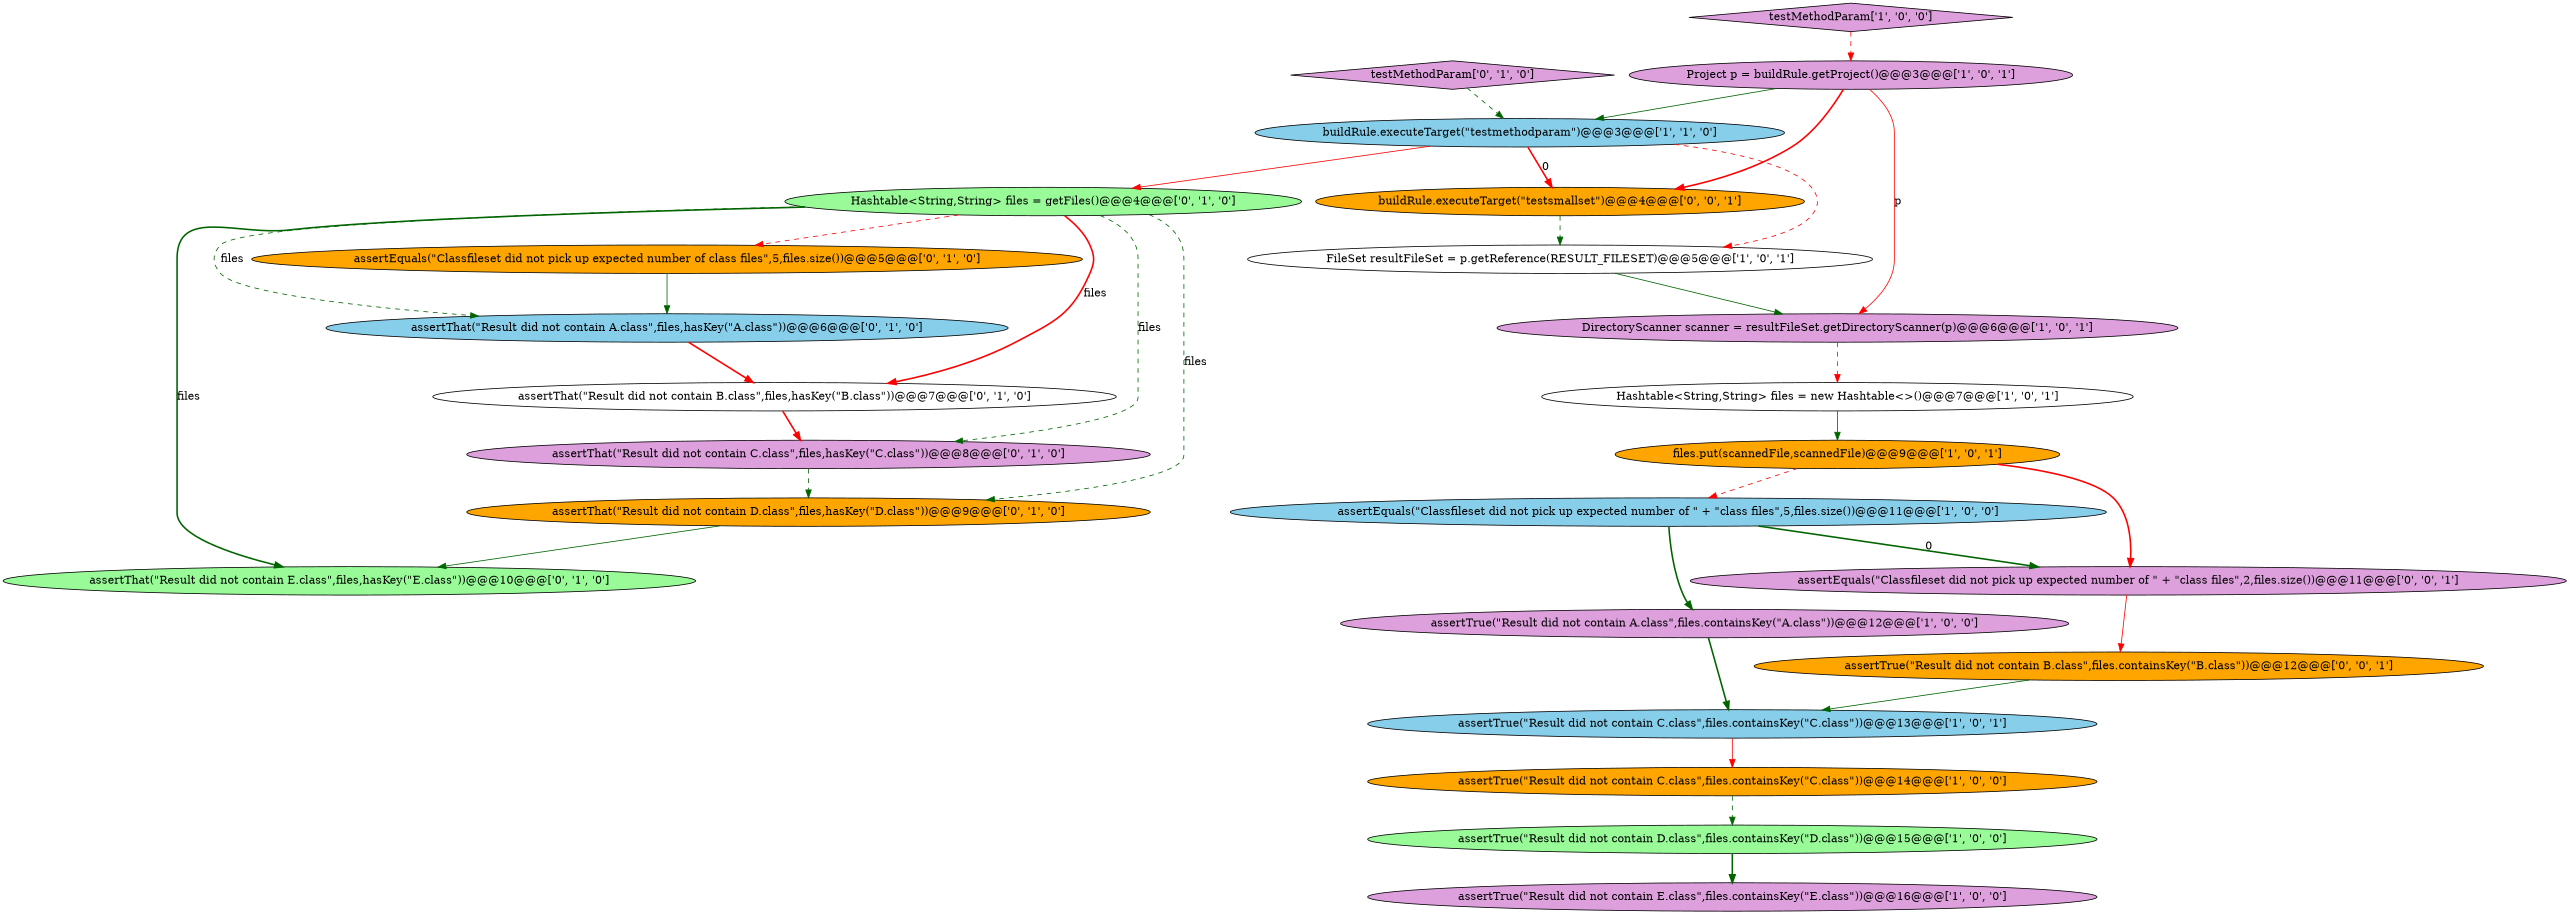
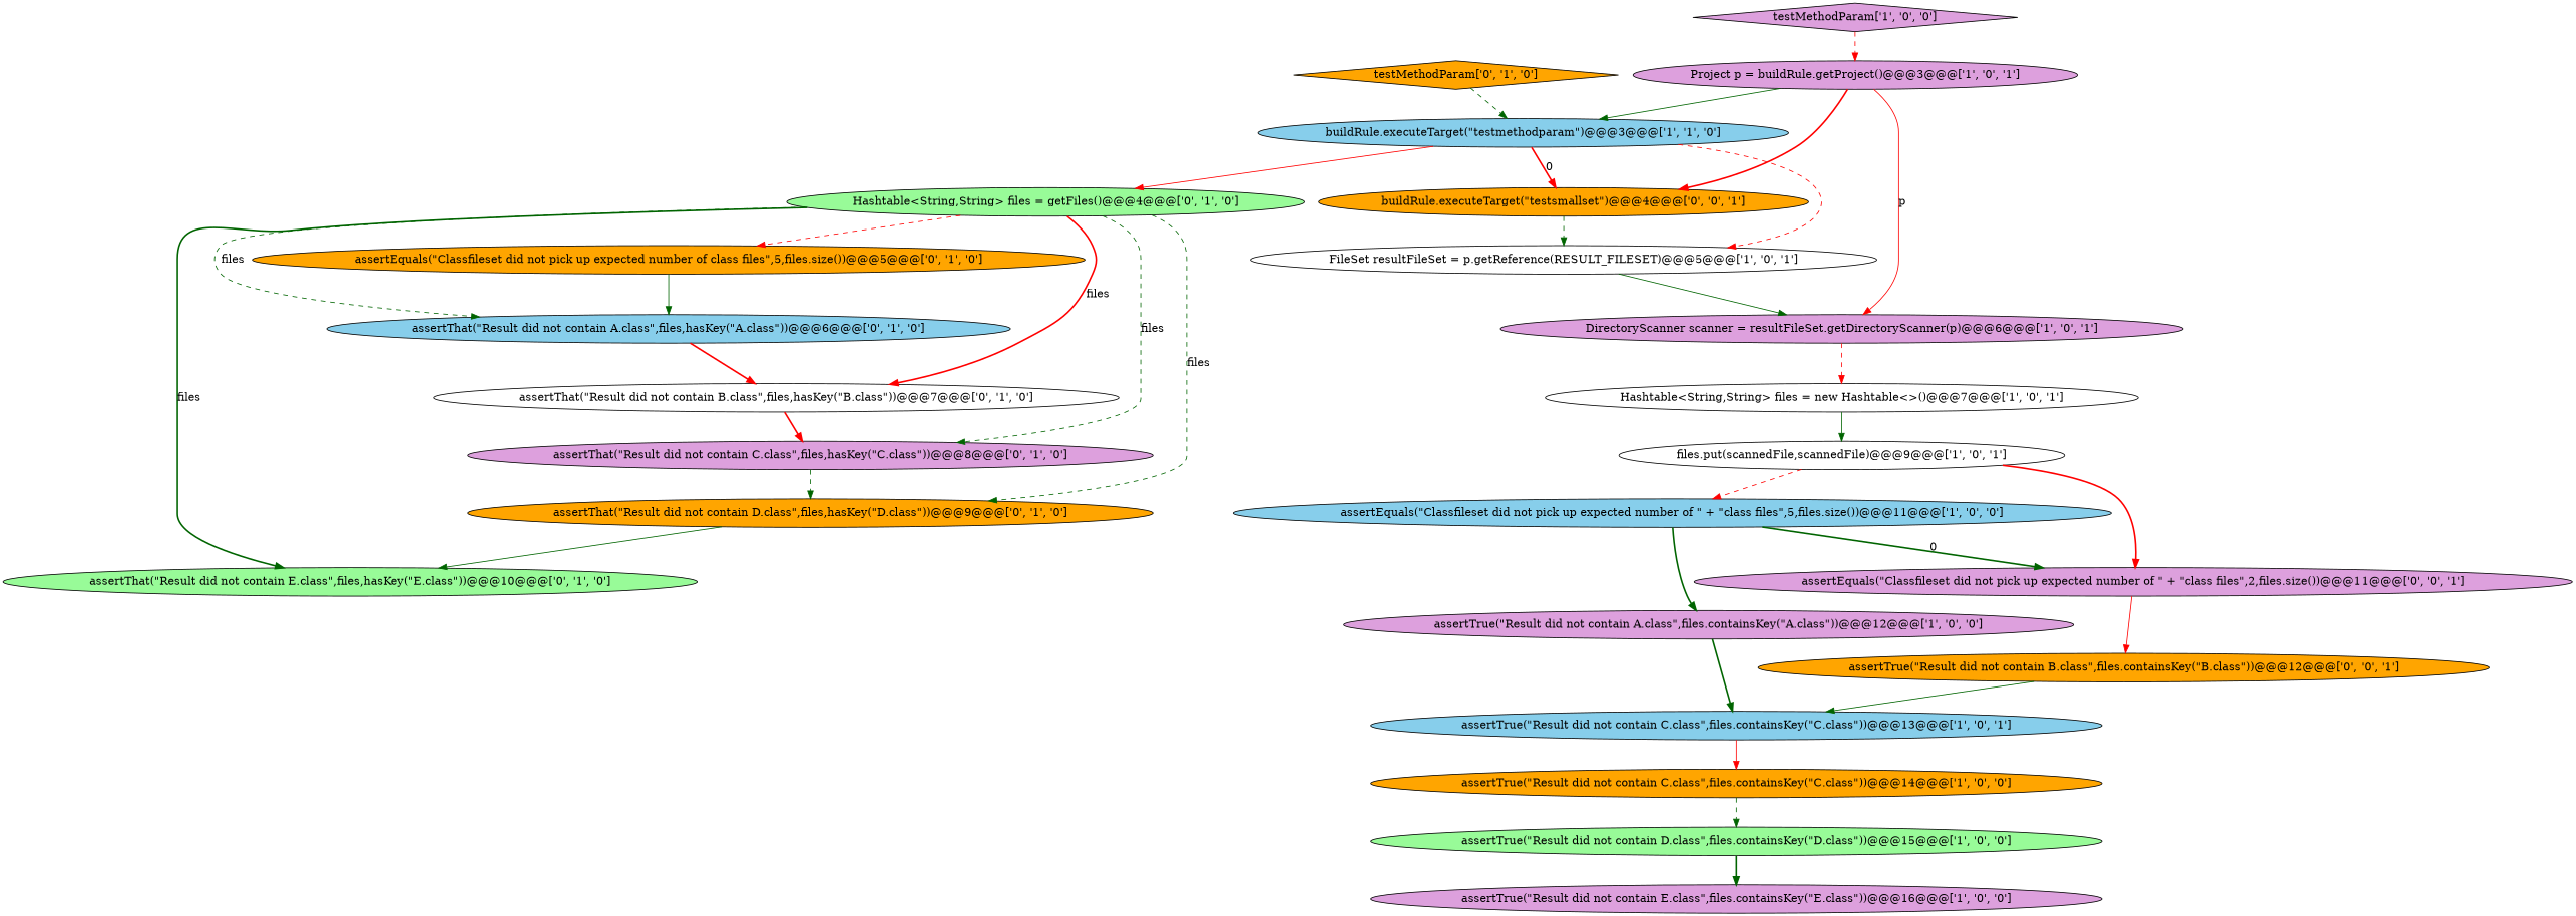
  digraph {
    node [fillcolor=plum shape=ellipse style=filled]
    edge [color=darkgreen style=dashed]
    n1 [fillcolor=skyblue label="assertThat(\"Result did not contain A.class\",files,hasKey(\"A.class\"))@@@6@@@['0', '1', '0']"]
    n2 [fillcolor=white label="assertThat(\"Result did not contain B.class\",files,hasKey(\"B.class\"))@@@7@@@['0', '1', '0']"]
    n3 [label="assertThat(\"Result did not contain C.class\",files,hasKey(\"C.class\"))@@@8@@@['0', '1', '0']"]
    n4 [label="DirectoryScanner scanner = resultFileSet.getDirectoryScanner(p)@@@6@@@['1', '0', '1']"]
    n5 [fillcolor=white label="Hashtable<String,String> files = new Hashtable<>()@@@7@@@['1', '0', '1']"]
-   n6 [fillcolor=orange label="files.put(scannedFile,scannedFile)@@@9@@@['1', '0', '1']"]
+   n6 [fillcolor=white label="files.put(scannedFile,scannedFile)@@@9@@@['1', '0', '1']"]
    n7 [fillcolor=orange label="buildRule.executeTarget(\"testsmallset\")@@@4@@@['0', '0', '1']"]
    n8 [fillcolor=white label="FileSet resultFileSet = p.getReference(RESULT_FILESET)@@@5@@@['1', '0', '1']"]
    n9 [fillcolor=palegreen label="Hashtable<String,String> files = getFiles()@@@4@@@['0', '1', '0']"]
    n10 [fillcolor=palegreen label="assertThat(\"Result did not contain E.class\",files,hasKey(\"E.class\"))@@@10@@@['0', '1', '0']"]
    n11 [fillcolor=orange label="assertThat(\"Result did not contain D.class\",files,hasKey(\"D.class\"))@@@9@@@['0', '1', '0']"]
    n12 [fillcolor=orange label="assertEquals(\"Classfileset did not pick up expected number of class files\",5,files.size())@@@5@@@['0', '1', '0']"]
    n13 [fillcolor=skyblue label="assertTrue(\"Result did not contain C.class\",files.containsKey(\"C.class\"))@@@13@@@['1', '0', '1']"]
    n14 [fillcolor=orange label="assertTrue(\"Result did not contain C.class\",files.containsKey(\"C.class\"))@@@14@@@['1', '0', '0']"]
    n15 [fillcolor=palegreen label="assertTrue(\"Result did not contain D.class\",files.containsKey(\"D.class\"))@@@15@@@['1', '0', '0']"]
-   n16 [label="testMethodParam['0', '1', '0']" shape=diamond]
+   n16 [fillcolor=orange label="testMethodParam['0', '1', '0']" shape=diamond]
    n17 [fillcolor=skyblue label="buildRule.executeTarget(\"testmethodparam\")@@@3@@@['1', '1', '0']"]
    n18 [label="assertTrue(\"Result did not contain A.class\",files.containsKey(\"A.class\"))@@@12@@@['1', '0', '0']"]
    n19 [label="testMethodParam['1', '0', '0']" shape=diamond]
    n20 [label="Project p = buildRule.getProject()@@@3@@@['1', '0', '1']"]
    n21 [fillcolor=orange label="assertTrue(\"Result did not contain B.class\",files.containsKey(\"B.class\"))@@@12@@@['0', '0', '1']"]
    n22 [label="assertEquals(\"Classfileset did not pick up expected number of \" + \"class files\",2,files.size())@@@11@@@['0', '0', '1']"]
    n23 [fillcolor=skyblue label="assertEquals(\"Classfileset did not pick up expected number of \" + \"class files\",5,files.size())@@@11@@@['1', '0', '0']"]
    n24 [label="assertTrue(\"Result did not contain E.class\",files.containsKey(\"E.class\"))@@@16@@@['1', '0', '0']"]
    n1 -> n2 [color=red style=bold]
    n2 -> n3 [color=red style=bold]
    n3 -> n11
    n4 -> n5 [color=red]
    n5 -> n6 [style=solid]
    n6 -> n22 [color=red style=bold]
    n6 -> n23 [color=red]
    n7 -> n8
    n8 -> n4 [style=solid]
    n9 -> n1 [label=files]
    n9 -> n2 [color=red label=files style=bold]
    n9 -> n3 [label=files]
    n9 -> n10 [label=files style=bold]
    n9 -> n11 [label=files]
    n9 -> n12 [color=red]
    n11 -> n10 [style=solid]
    n12 -> n1 [style=solid]
    n13 -> n14 [color=red style=solid]
    n14 -> n15
    n15 -> n24 [style=bold]
    n16 -> n17
    n17 -> n7 [color=red label=0 style=bold]
    n17 -> n8 [color=red]
    n17 -> n9 [color=red style=solid]
    n18 -> n13 [style=bold]
    n19 -> n20 [color=red]
    n20 -> n4 [color=red label=p style=solid]
    n20 -> n7 [color=red style=bold]
    n20 -> n17 [style=solid]
    n21 -> n13 [style=solid]
    n22 -> n21 [color=red style=solid]
    n23 -> n18 [style=bold]
    n23 -> n22 [label=0 style=bold]
  }
